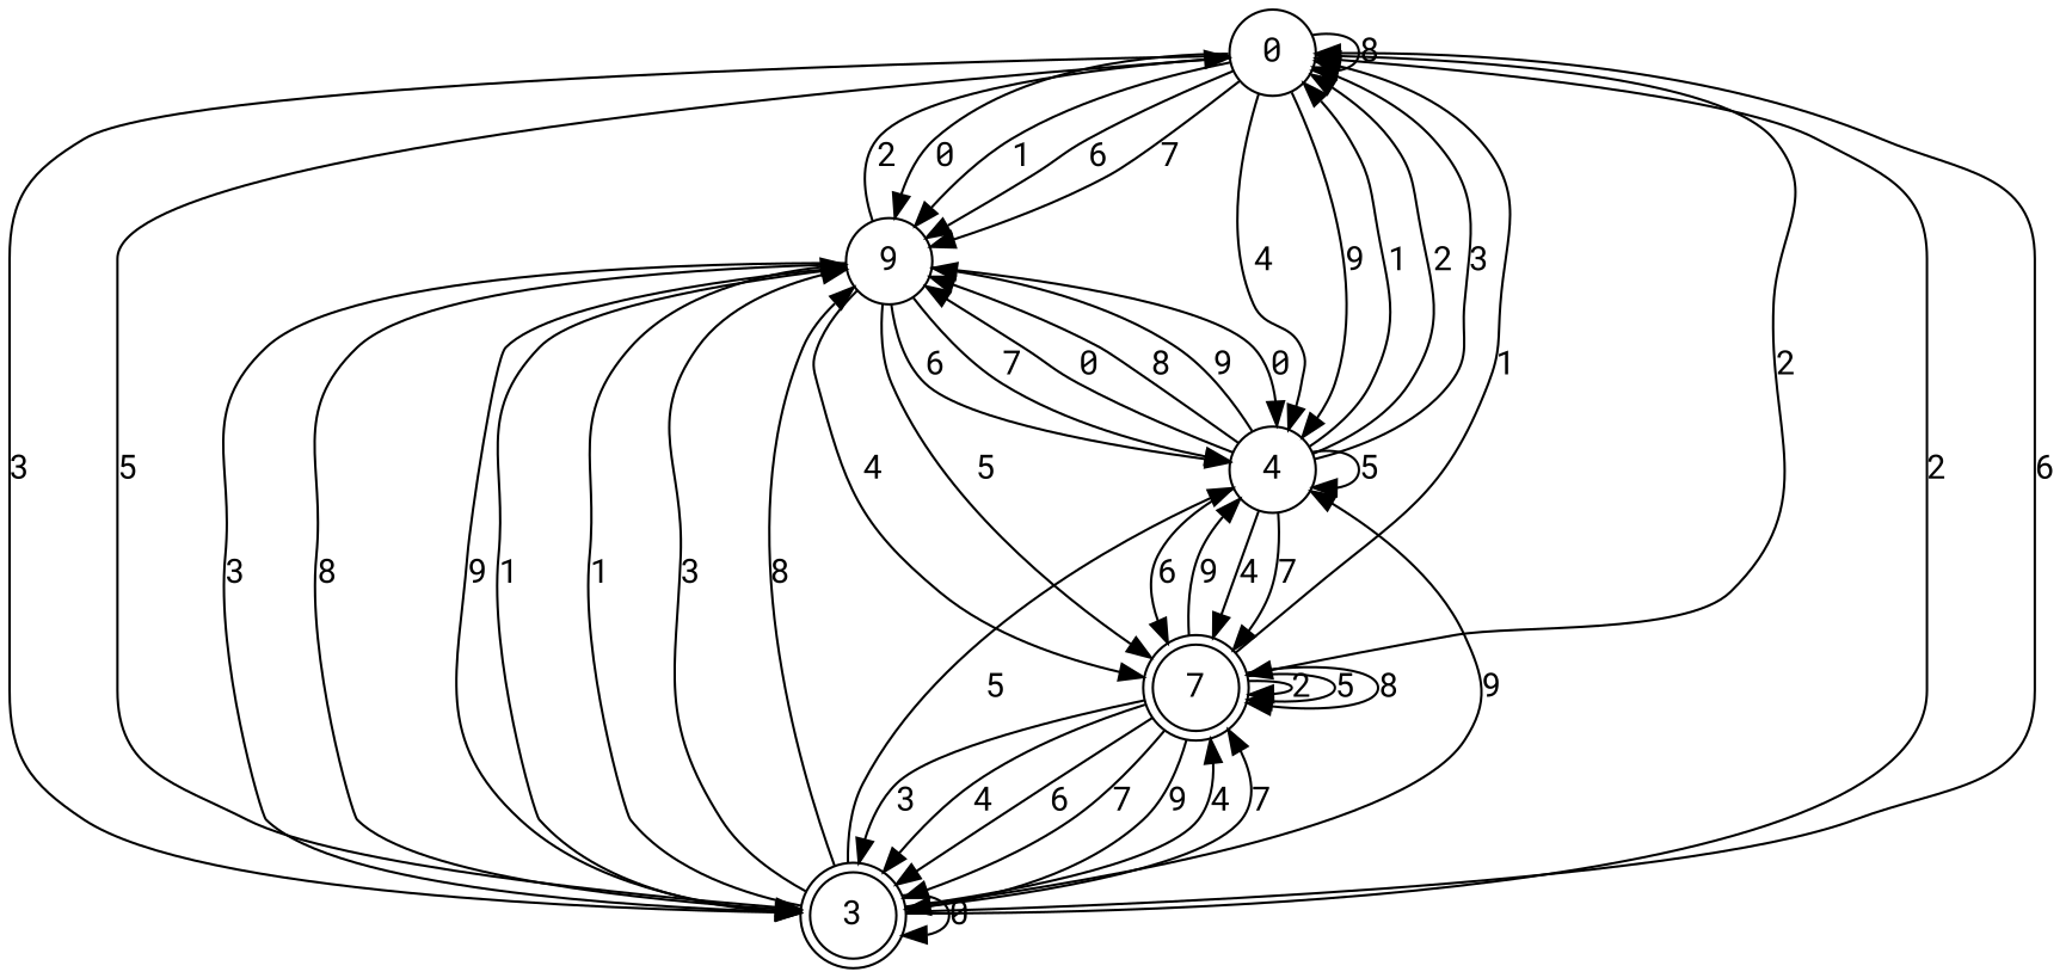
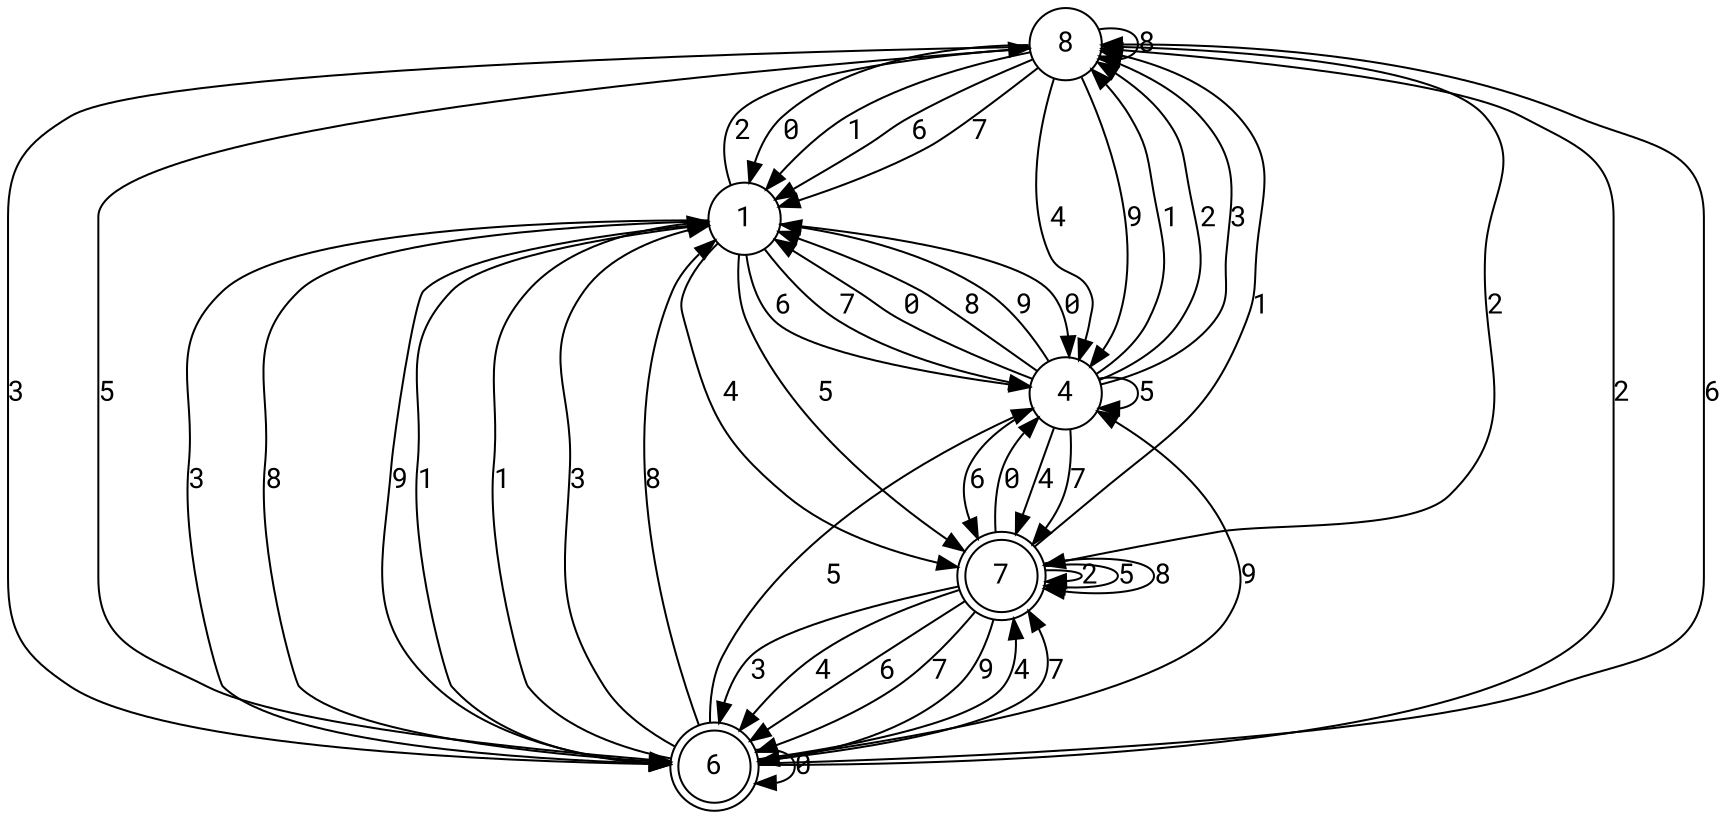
  digraph {
    fontname="Roboto Mono"
    node [fontname="Roboto Mono" shape=circle]
    edge [fontname="Roboto Mono"]
-   n1 [label=0]
-   n2 [label=9]
+   n1 [label=8]
+   n2 [label=1]
    n3 [label=7 shape=doublecircle]
-   n4 [label=3 shape=doublecircle]
+   n4 [label=6 shape=doublecircle]
    n5 [label=4]
    n1 -> n1 [label=8]
    n1 -> n2 [label=0]
    n1 -> n2 [label=1]
    n1 -> n2 [label=6]
    n1 -> n2 [label=7]
    n1 -> n3 [label=2]
    n1 -> n4 [label=3]
    n1 -> n4 [label=5]
    n1 -> n5 [label=4]
    n1 -> n5 [label=9]
    n2 -> n1 [label=2]
    n2 -> n3 [label=4]
    n2 -> n3 [label=5]
    n2 -> n4 [label=1]
    n2 -> n4 [label=3]
    n2 -> n4 [label=8]
    n2 -> n4 [label=9]
    n2 -> n5 [label=0]
    n2 -> n5 [label=6]
    n2 -> n5 [label=7]
    n3 -> n1 [label=1]
    n3 -> n3 [label=2]
    n3 -> n3 [label=5]
    n3 -> n3 [label=8]
    n3 -> n4 [label=3]
    n3 -> n4 [label=4]
    n3 -> n4 [label=6]
    n3 -> n4 [label=7]
    n3 -> n4 [label=9]
-   n3 -> n5 [label=9]
+   n3 -> n5 [label=0]
    n4 -> n1 [label=2]
    n4 -> n1 [label=6]
    n4 -> n2 [label=1]
    n4 -> n2 [label=3]
    n4 -> n2 [label=8]
    n4 -> n3 [label=4]
    n4 -> n3 [label=7]
    n4 -> n4 [label=0]
    n4 -> n5 [label=5]
    n4 -> n5 [label=9]
    n5 -> n1 [label=1]
    n5 -> n1 [label=2]
    n5 -> n1 [label=3]
    n5 -> n2 [label=0]
    n5 -> n2 [label=8]
    n5 -> n2 [label=9]
    n5 -> n3 [label=4]
    n5 -> n3 [label=6]
    n5 -> n3 [label=7]
    n5 -> n5 [label=5]
  }
